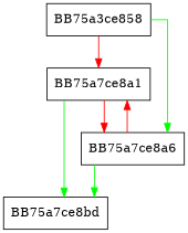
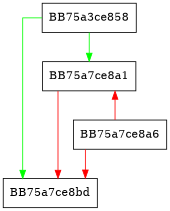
  digraph {
    splines=ortho
    node [shape=box]
    edge [color=red]
    n1 [label=BB75a3ce858]
    BB75a7ce8bd
    BB75a7ce8a1
    BB75a7ce8a6
-   n1 -> BB75a7ce8a6 [color=green]
-   n1 -> BB75a7ce8a1
-   BB75a7ce8a1 -> BB75a7ce8bd [color=green]
-   BB75a7ce8a1 -> BB75a7ce8a6
-   BB75a7ce8a6 -> BB75a7ce8bd [color=green]
+   n1 -> BB75a7ce8bd [color=green]
+   n1 -> BB75a7ce8a1 [color=green]
+   BB75a7ce8a1 -> BB75a7ce8bd
+   BB75a7ce8a6 -> BB75a7ce8bd
    BB75a7ce8a6 -> BB75a7ce8a1
  }
